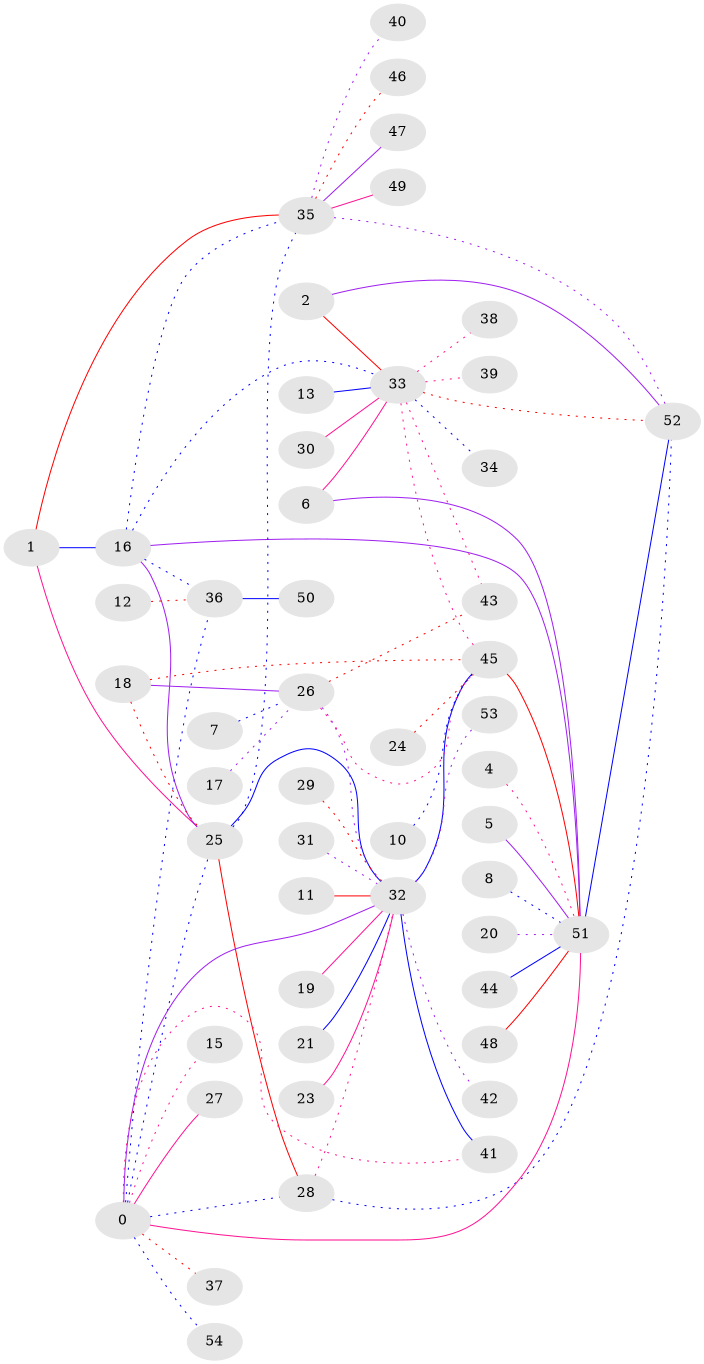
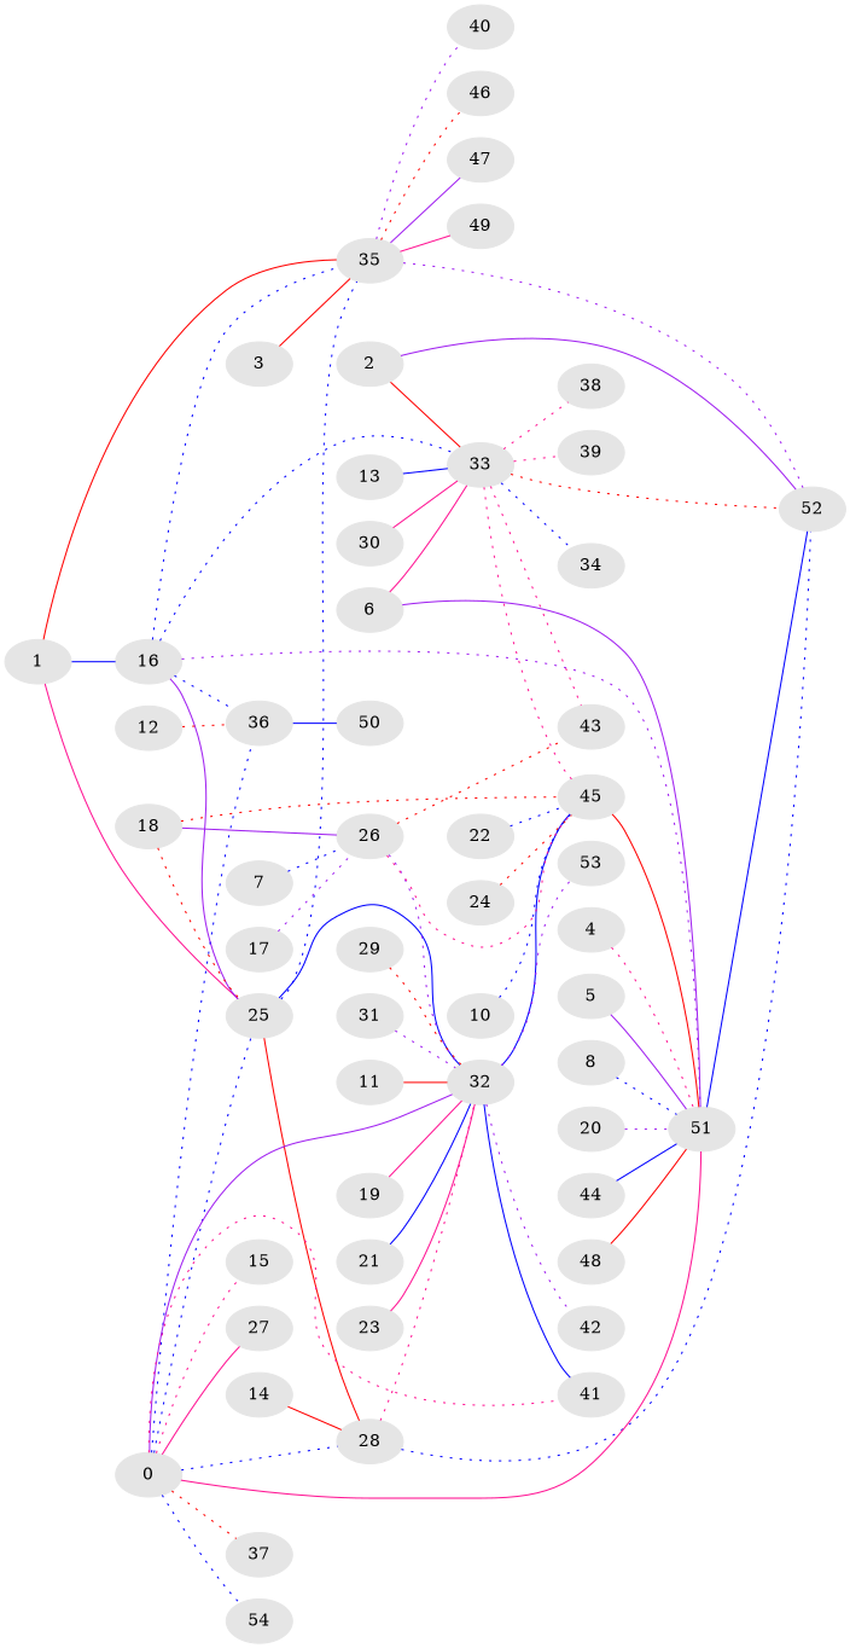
  graph {
    rankdir=LR
    node [color=gray90 style=filled]
    edge [color=blue style=dotted weight=1.0]
    1
    16
    25
    35
    33
    51
    36
    28
    32
    52
    40
    46
    47
    49
    2
    45
    43
    34
    38
    39
+   3
    4
    5
    6
    7
    26
    8
    n28 [label=0]
    15
    27
    37
    41
    54
    42
    53
    50
    10
    11
    12
    13
+   14
    17
    18
    19
    20
    21
+   22
    23
    24
    29
    30
    31
    44
    48
    1 -- 16 [style=solid weight=2.0]
    1 -- 25 [color=deeppink style=solid weight=2.0]
    1 -- 35 [color=red style=solid weight=2.0]
    16 -- 25 [color=purple style=solid]
    16 -- 35
    16 -- 33 [weight=2.0]
-   16 -- 51 [color=purple style=solid weight=2.0]
+   16 -- 51 [color=purple weight=2.0]
    16 -- 36
    25 -- 35
    25 -- 28 [color=red style=solid weight=2.0]
    25 -- 32 [style=solid weight=2.0]
    35 -- 52 [color=purple]
    35 -- 40 [color=purple]
    35 -- 46 [color=red]
    35 -- 47 [color=purple style=solid]
    35 -- 49 [color=deeppink style=solid]
    33 -- 52 [color=red weight=2.0]
    33 -- 45 [color=deeppink]
    33 -- 43 [color=deeppink]
    33 -- 34
    33 -- 38 [color=deeppink]
    33 -- 39 [color=deeppink]
    51 -- 52 [style=solid]
    36 -- 50 [style=solid]
    28 -- 32 [color=deeppink]
    28 -- 52
    32 -- 45 [style=solid]
    32 -- 41 [style=solid]
    32 -- 42 [color=purple]
    32 -- 53 [color=purple]
    2 -- 33 [color=red style=solid weight=4.0]
    2 -- 52 [color=purple style=solid weight=2.0]
    45 -- 51 [color=red style=solid]
+   3 -- 35 [color=red style=solid]
    4 -- 51 [color=deeppink]
    5 -- 51 [color=purple style=solid]
    6 -- 33 [color=deeppink style=solid]
    6 -- 51 [color=purple style=solid]
    7 -- 26
    26 -- 32 [color=purple]
    26 -- 45 [color=deeppink weight=2.0]
    26 -- 43 [color=red]
    8 -- 51
    n28 -- 25 [weight=2.0]
    n28 -- 51 [color=deeppink style=solid weight=6.0]
    n28 -- 36
    n28 -- 28
    n28 -- 32 [color=purple style=solid]
    n28 -- 15 [color=deeppink]
    n28 -- 27 [color=deeppink style=solid]
    n28 -- 37 [color=red]
    n28 -- 41 [color=deeppink]
    n28 -- 54
    10 -- 45
    11 -- 32 [color=red style=solid]
    12 -- 36 [color=red]
    13 -- 33 [style=solid]
+   14 -- 28 [color=red style=solid]
    17 -- 26 [color=purple]
    18 -- 25 [color=red]
    18 -- 45 [color=red weight=2.0]
    18 -- 26 [color=purple style=solid weight=4.0]
    19 -- 32 [color=deeppink style=solid]
    20 -- 51 [color=purple]
    21 -- 32 [style=solid]
+   22 -- 45
    23 -- 32 [color=deeppink style=solid]
    24 -- 45 [color=red]
    29 -- 32 [color=red]
    30 -- 33 [color=deeppink style=solid]
    31 -- 32 [color=purple]
    44 -- 51 [style=solid]
    48 -- 51 [color=red style=solid]
  }
